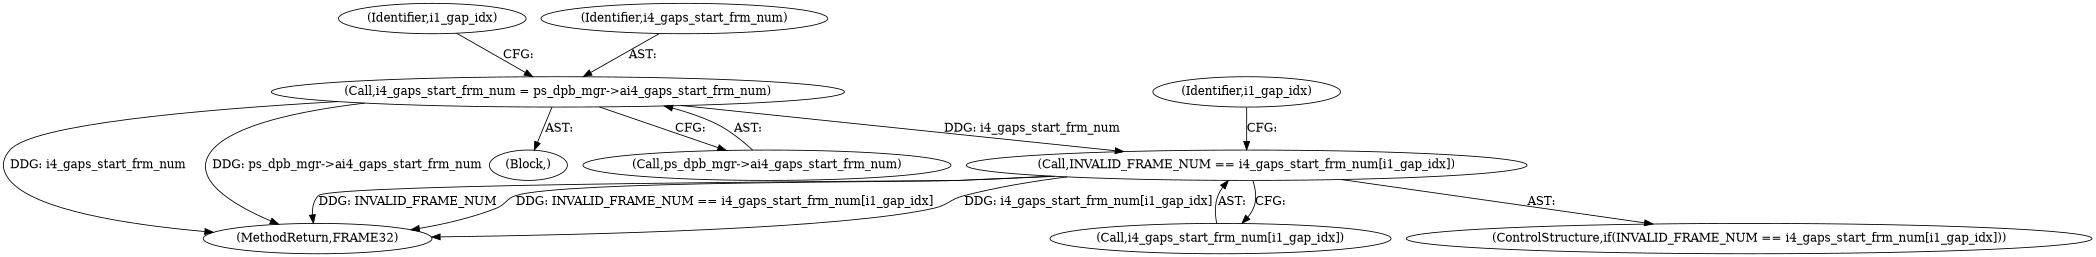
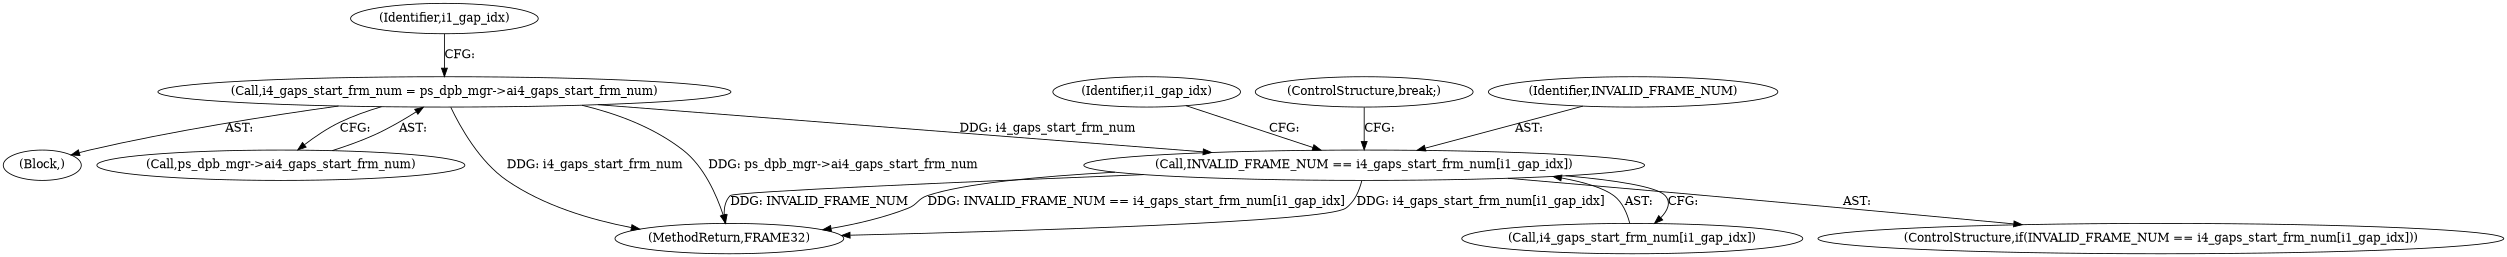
  digraph {
    n1 [label="(Call,INVALID_FRAME_NUM == i4_gaps_start_frm_num[i1_gap_idx])"]
    n2 [label="(ControlStructure,if(INVALID_FRAME_NUM == i4_gaps_start_frm_num[i1_gap_idx]))"]
    n3 [label="(Call,i4_gaps_start_frm_num[i1_gap_idx])"]
    n4 [label="(MethodReturn,FRAME32)"]
    n5 [label="(Call,i4_gaps_start_frm_num = ps_dpb_mgr->ai4_gaps_start_frm_num)"]
    n6 [label="(Block,)"]
    n7 [label="(Call,ps_dpb_mgr->ai4_gaps_start_frm_num)"]
    n8 [label="(Identifier,i1_gap_idx)"]
    n9 [label="(Identifier,i1_gap_idx)"]
-   n12 [label="(Identifier,i4_gaps_start_frm_num)"]
+   n10 [label="(ControlStructure,break;)"]
+   n11 [label="(Identifier,INVALID_FRAME_NUM)"]
    n1 -> n2 [label="AST: "]
    n1 -> n3 [label="CFG: "]
    n1 -> n4 [label="DDG: INVALID_FRAME_NUM"]
    n1 -> n4 [label="DDG: INVALID_FRAME_NUM == i4_gaps_start_frm_num[i1_gap_idx]"]
    n1 -> n4 [label="DDG: i4_gaps_start_frm_num[i1_gap_idx]"]
    n3 -> n1 [label="AST: "]
    n5 -> n1 [label="DDG: i4_gaps_start_frm_num"]
    n5 -> n4 [label="DDG: i4_gaps_start_frm_num"]
    n5 -> n4 [label="DDG: ps_dpb_mgr->ai4_gaps_start_frm_num"]
    n5 -> n6 [label="AST: "]
    n5 -> n7 [label="CFG: "]
    n7 -> n5 [label="AST: "]
    n8 -> n1 [label="CFG: "]
    n9 -> n5 [label="CFG: "]
-   n12 -> n5 [label="AST: "]
+   n10 -> n1 [label="CFG: "]
+   n11 -> n1 [label="AST: "]
  }
